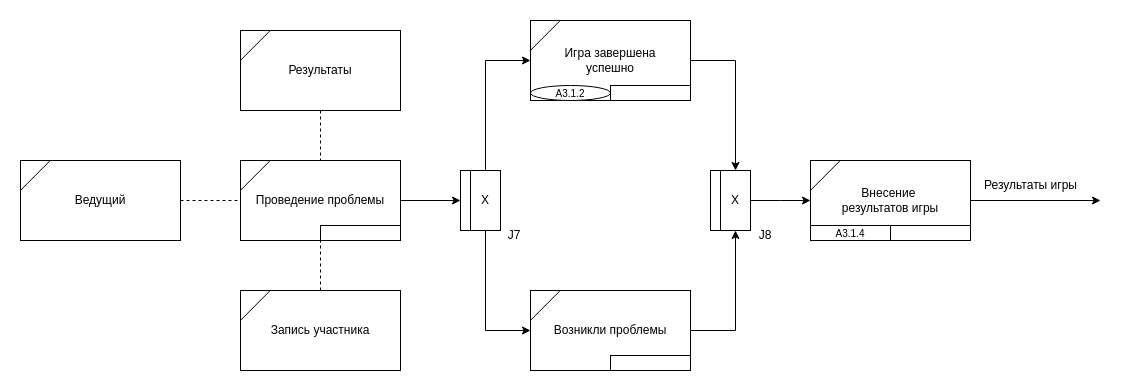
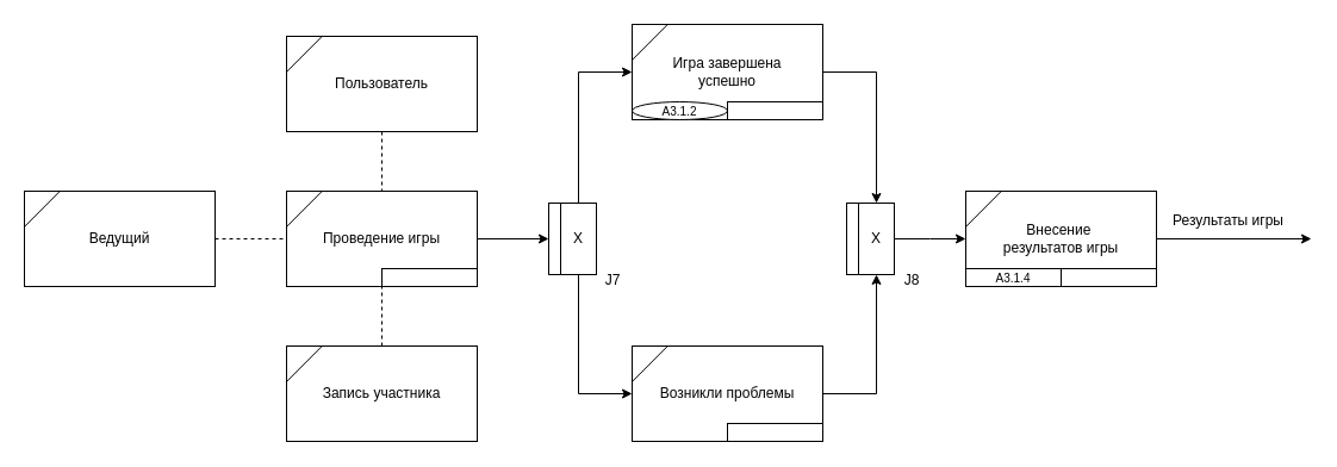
  <mxCell id="0" />
  <mxCell id="1" parent="0" />
  <mxCell id="2" value="" style="group" vertex="1" connectable="0" parent="1"><mxGeometry x="240" y="160" width="160" height="80" as="geometry" /></mxCell>
- <mxCell id="3" value="Проведение проблемы" style="rounded=0;whiteSpace=wrap;html=1;" vertex="1" parent="2"><mxGeometry width="160" height="80" as="geometry" /></mxCell>
+ <mxCell id="3" value="Проведение игры" style="rounded=0;whiteSpace=wrap;html=1;" vertex="1" parent="2"><mxGeometry width="160" height="80" as="geometry" /></mxCell>
  <mxCell id="4" value="" style="endArrow=none;html=1;rounded=0;entryX=0.185;entryY=0.002;entryDx=0;entryDy=0;exitX=0;exitY=0.373;exitDx=0;exitDy=0;entryPerimeter=0;exitPerimeter=0;" edge="1" parent="2" source="3" target="3"><mxGeometry width="50" height="50" relative="1" as="geometry"><mxPoint x="-10.0" y="5.684e-14" as="sourcePoint" /><mxPoint x="32.6" y="-39.78" as="targetPoint" /></mxGeometry></mxCell>
  <mxCell id="5" value="" style="rounded=0;whiteSpace=wrap;html=1;" vertex="1" parent="2"><mxGeometry x="80" y="65" width="80" height="15" as="geometry" /></mxCell>
  <mxCell id="6" value="" style="group" vertex="1" connectable="0" parent="1"><mxGeometry x="460" y="170" width="40" height="60" as="geometry" /></mxCell>
  <mxCell id="7" value="Х" style="rounded=0;whiteSpace=wrap;html=1;" vertex="1" parent="6"><mxGeometry x="10" width="30" height="60" as="geometry" /></mxCell>
  <mxCell id="8" value="" style="rounded=0;whiteSpace=wrap;html=1;" vertex="1" parent="6"><mxGeometry width="10" height="60" as="geometry" /></mxCell>
  <mxCell id="9" style="edgeStyle=orthogonalEdgeStyle;rounded=0;orthogonalLoop=1;jettySize=auto;html=1;entryX=0;entryY=0.5;entryDx=0;entryDy=0;" edge="1" parent="1" source="3" target="8"><mxGeometry relative="1" as="geometry" /></mxCell>
  <mxCell id="10" value="" style="group" vertex="1" connectable="0" parent="1"><mxGeometry x="240" y="30" width="160" height="80" as="geometry" /></mxCell>
- <mxCell id="11" value="Результаты" style="rounded=0;whiteSpace=wrap;html=1;" vertex="1" parent="10"><mxGeometry width="160" height="80" as="geometry" /></mxCell>
+ <mxCell id="11" value="Пользователь" style="rounded=0;whiteSpace=wrap;html=1;" vertex="1" parent="10"><mxGeometry width="160" height="80" as="geometry" /></mxCell>
  <mxCell id="12" value="" style="endArrow=none;html=1;rounded=0;entryX=0.185;entryY=0.002;entryDx=0;entryDy=0;exitX=0;exitY=0.373;exitDx=0;exitDy=0;entryPerimeter=0;exitPerimeter=0;" edge="1" parent="10" source="11" target="11"><mxGeometry width="50" height="50" relative="1" as="geometry"><mxPoint x="-10.0" y="5.684e-14" as="sourcePoint" /><mxPoint x="32.6" y="-39.78" as="targetPoint" /></mxGeometry></mxCell>
  <mxCell id="13" style="edgeStyle=orthogonalEdgeStyle;rounded=0;orthogonalLoop=1;jettySize=auto;html=1;endArrow=none;endFill=0;dashed=1;" edge="1" parent="1" source="11" target="3"><mxGeometry relative="1" as="geometry" /></mxCell>
  <mxCell id="14" value="" style="group" vertex="1" connectable="0" parent="1"><mxGeometry x="240" y="290" width="160" height="80" as="geometry" /></mxCell>
  <mxCell id="15" value="Запись участника" style="rounded=0;whiteSpace=wrap;html=1;" vertex="1" parent="14"><mxGeometry width="160" height="80" as="geometry" /></mxCell>
  <mxCell id="16" value="" style="endArrow=none;html=1;rounded=0;entryX=0.185;entryY=0.002;entryDx=0;entryDy=0;exitX=0;exitY=0.373;exitDx=0;exitDy=0;entryPerimeter=0;exitPerimeter=0;" edge="1" parent="14" source="15" target="15"><mxGeometry width="50" height="50" relative="1" as="geometry"><mxPoint x="-10.0" y="5.684e-14" as="sourcePoint" /><mxPoint x="32.6" y="-39.78" as="targetPoint" /></mxGeometry></mxCell>
  <mxCell id="17" style="edgeStyle=orthogonalEdgeStyle;rounded=0;orthogonalLoop=1;jettySize=auto;html=1;entryX=0;entryY=1;entryDx=0;entryDy=0;endArrow=none;endFill=0;dashed=1;" edge="1" parent="1" source="15" target="5"><mxGeometry relative="1" as="geometry" /></mxCell>
  <mxCell id="18" value="" style="group" vertex="1" connectable="0" parent="1"><mxGeometry x="530" y="20" width="160" height="80" as="geometry" /></mxCell>
  <mxCell id="19" value="Игра&amp;nbsp;&lt;span style=&quot;background-color: initial;&quot;&gt;завершена&lt;/span&gt;&lt;div&gt;&lt;span style=&quot;background-color: initial;&quot;&gt;успешно&lt;/span&gt;&lt;/div&gt;" style="rounded=0;whiteSpace=wrap;html=1;" vertex="1" parent="18"><mxGeometry width="160" height="80" as="geometry" /></mxCell>
  <mxCell id="20" value="" style="endArrow=none;html=1;rounded=0;entryX=0.185;entryY=0.002;entryDx=0;entryDy=0;exitX=0;exitY=0.373;exitDx=0;exitDy=0;entryPerimeter=0;exitPerimeter=0;" edge="1" parent="18" source="19" target="19"><mxGeometry width="50" height="50" relative="1" as="geometry"><mxPoint x="-10.0" y="5.684e-14" as="sourcePoint" /><mxPoint x="32.6" y="-39.78" as="targetPoint" /></mxGeometry></mxCell>
  <mxCell id="21" value="&lt;font style=&quot;font-size: 10px;&quot;&gt;А3.1.2&lt;/font&gt;" style="ellipse;whiteSpace=wrap;html=1;" vertex="1" parent="18"><mxGeometry y="65" width="80" height="15" as="geometry" /></mxCell>
  <mxCell id="22" value="" style="rounded=0;whiteSpace=wrap;html=1;" vertex="1" parent="18"><mxGeometry x="80" y="65" width="80" height="15" as="geometry" /></mxCell>
  <mxCell id="23" value="" style="group" vertex="1" connectable="0" parent="1"><mxGeometry x="530" y="290" width="160" height="80" as="geometry" /></mxCell>
  <mxCell id="24" value="Возникли проблемы" style="rounded=0;whiteSpace=wrap;html=1;" vertex="1" parent="23"><mxGeometry width="160" height="80" as="geometry" /></mxCell>
  <mxCell id="25" value="" style="endArrow=none;html=1;rounded=0;entryX=0.185;entryY=0.002;entryDx=0;entryDy=0;exitX=0;exitY=0.373;exitDx=0;exitDy=0;entryPerimeter=0;exitPerimeter=0;" edge="1" parent="23" source="24" target="24"><mxGeometry width="50" height="50" relative="1" as="geometry"><mxPoint x="-10.0" y="5.684e-14" as="sourcePoint" /><mxPoint x="32.6" y="-39.78" as="targetPoint" /></mxGeometry></mxCell>
  <mxCell id="26" value="" style="rounded=0;whiteSpace=wrap;html=1;" vertex="1" parent="23"><mxGeometry x="80" y="65" width="80" height="15" as="geometry" /></mxCell>
  <mxCell id="27" style="edgeStyle=orthogonalEdgeStyle;rounded=0;orthogonalLoop=1;jettySize=auto;html=1;entryX=0;entryY=0.5;entryDx=0;entryDy=0;exitX=0.5;exitY=0;exitDx=0;exitDy=0;" edge="1" parent="1" source="7" target="19"><mxGeometry relative="1" as="geometry" /></mxCell>
  <mxCell id="28" style="edgeStyle=orthogonalEdgeStyle;rounded=0;orthogonalLoop=1;jettySize=auto;html=1;entryX=0;entryY=0.5;entryDx=0;entryDy=0;exitX=0.5;exitY=1;exitDx=0;exitDy=0;" edge="1" parent="1" source="7" target="24"><mxGeometry relative="1" as="geometry" /></mxCell>
  <mxCell id="29" value="" style="group" vertex="1" connectable="0" parent="1"><mxGeometry x="710" y="170" width="40" height="60" as="geometry" /></mxCell>
  <mxCell id="30" value="Х" style="rounded=0;whiteSpace=wrap;html=1;" vertex="1" parent="29"><mxGeometry x="10" width="30" height="60" as="geometry" /></mxCell>
  <mxCell id="31" value="" style="rounded=0;whiteSpace=wrap;html=1;" vertex="1" parent="29"><mxGeometry width="10" height="60" as="geometry" /></mxCell>
  <mxCell id="32" style="edgeStyle=orthogonalEdgeStyle;rounded=0;orthogonalLoop=1;jettySize=auto;html=1;entryX=0.5;entryY=0;entryDx=0;entryDy=0;" edge="1" parent="1" source="19" target="30"><mxGeometry relative="1" as="geometry" /></mxCell>
  <mxCell id="33" style="edgeStyle=orthogonalEdgeStyle;rounded=0;orthogonalLoop=1;jettySize=auto;html=1;entryX=0.5;entryY=1;entryDx=0;entryDy=0;" edge="1" parent="1" source="24" target="30"><mxGeometry relative="1" as="geometry"><mxPoint x="775" y="232" as="targetPoint" /></mxGeometry></mxCell>
  <mxCell id="34" value="J7" style="text;html=1;align=center;verticalAlign=middle;whiteSpace=wrap;rounded=0;" vertex="1" parent="1"><mxGeometry x="484" y="220" width="60" height="30" as="geometry" /></mxCell>
  <mxCell id="35" value="J8" style="text;html=1;align=center;verticalAlign=middle;whiteSpace=wrap;rounded=0;" vertex="1" parent="1"><mxGeometry x="740" y="220" width="50" height="30" as="geometry" /></mxCell>
  <mxCell id="36" style="edgeStyle=orthogonalEdgeStyle;rounded=0;orthogonalLoop=1;jettySize=auto;html=1;entryX=0;entryY=0.5;entryDx=0;entryDy=0;" edge="1" parent="1" source="30"><mxGeometry relative="1" as="geometry"><mxPoint x="810" y="200" as="targetPoint" /></mxGeometry></mxCell>
  <mxCell id="37" value="" style="group" vertex="1" connectable="0" parent="1"><mxGeometry x="20" y="160" width="160" height="80" as="geometry" /></mxCell>
  <mxCell id="38" value="Ведущий" style="rounded=0;whiteSpace=wrap;html=1;" vertex="1" parent="37"><mxGeometry width="160" height="80" as="geometry" /></mxCell>
  <mxCell id="39" value="" style="endArrow=none;html=1;rounded=0;entryX=0.185;entryY=0.002;entryDx=0;entryDy=0;exitX=0;exitY=0.373;exitDx=0;exitDy=0;entryPerimeter=0;exitPerimeter=0;" edge="1" parent="37" source="38" target="38"><mxGeometry width="50" height="50" relative="1" as="geometry"><mxPoint x="-10.0" y="5.684e-14" as="sourcePoint" /><mxPoint x="32.6" y="-39.78" as="targetPoint" /></mxGeometry></mxCell>
  <mxCell id="40" style="edgeStyle=orthogonalEdgeStyle;rounded=0;orthogonalLoop=1;jettySize=auto;html=1;entryX=0;entryY=0.5;entryDx=0;entryDy=0;endArrow=none;endFill=0;dashed=1;" edge="1" parent="1" source="38" target="3"><mxGeometry relative="1" as="geometry" /></mxCell>
  <mxCell id="41" value="" style="group" vertex="1" connectable="0" parent="1"><mxGeometry x="810" y="160" width="160" height="80" as="geometry" /></mxCell>
  <mxCell id="42" value="Внесение&amp;nbsp;&lt;div&gt;результатов игры&lt;/div&gt;" style="rounded=0;whiteSpace=wrap;html=1;" vertex="1" parent="41"><mxGeometry width="160" height="80" as="geometry" /></mxCell>
  <mxCell id="43" value="" style="endArrow=none;html=1;rounded=0;entryX=0.185;entryY=0.002;entryDx=0;entryDy=0;exitX=0;exitY=0.373;exitDx=0;exitDy=0;entryPerimeter=0;exitPerimeter=0;" edge="1" parent="41" source="42" target="42"><mxGeometry width="50" height="50" relative="1" as="geometry"><mxPoint x="-10.0" y="5.684e-14" as="sourcePoint" /><mxPoint x="32.6" y="-39.78" as="targetPoint" /></mxGeometry></mxCell>
  <mxCell id="44" value="&lt;font style=&quot;font-size: 10px;&quot;&gt;А3.1.4&lt;/font&gt;" style="rounded=0;whiteSpace=wrap;html=1;" vertex="1" parent="41"><mxGeometry y="65" width="80" height="15" as="geometry" /></mxCell>
  <mxCell id="45" value="" style="rounded=0;whiteSpace=wrap;html=1;" vertex="1" parent="41"><mxGeometry x="80" y="65" width="80" height="15" as="geometry" /></mxCell>
  <mxCell id="46" value="" style="endArrow=classic;html=1;rounded=0;" edge="1" parent="1" source="42"><mxGeometry width="50" height="50" relative="1" as="geometry"><mxPoint x="1050" y="210" as="sourcePoint" /><mxPoint x="1100" y="200" as="targetPoint" /></mxGeometry></mxCell>
  <mxCell id="47" value="" style="endArrow=classic;html=1;rounded=0;" edge="1" parent="1" source="42" target="48"><mxGeometry width="50" height="50" relative="1" as="geometry"><mxPoint x="970" y="200" as="sourcePoint" /><mxPoint x="1130" y="200" as="targetPoint" /></mxGeometry></mxCell>
  <mxCell id="48" value="Результаты игры" style="text;html=1;align=center;verticalAlign=middle;resizable=0;points=[];autosize=1;strokeColor=none;fillColor=none;" vertex="1" parent="1"><mxGeometry x="970" y="170" width="120" height="30" as="geometry" /></mxCell>
